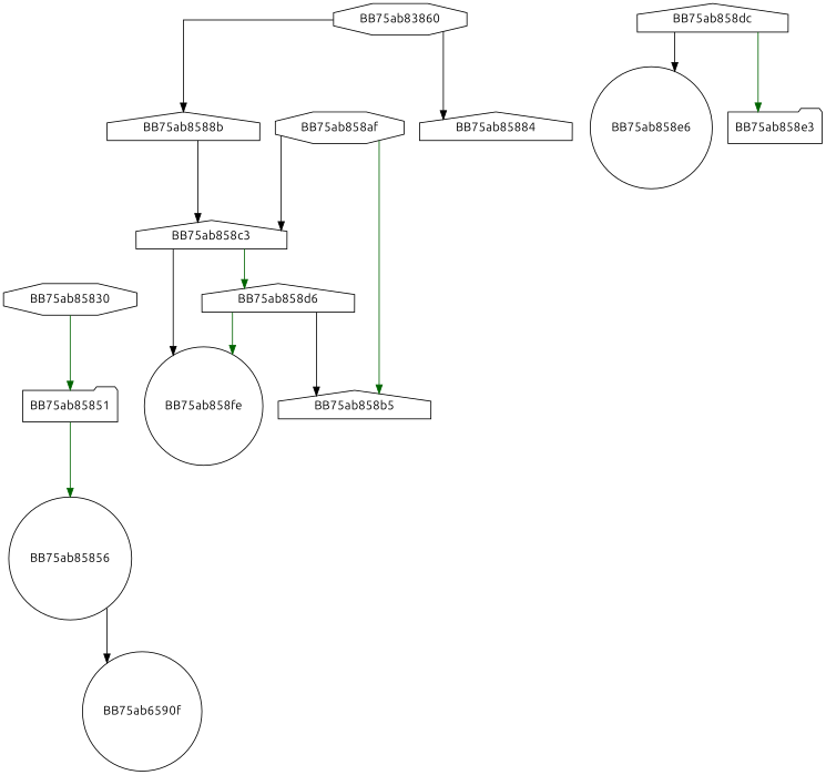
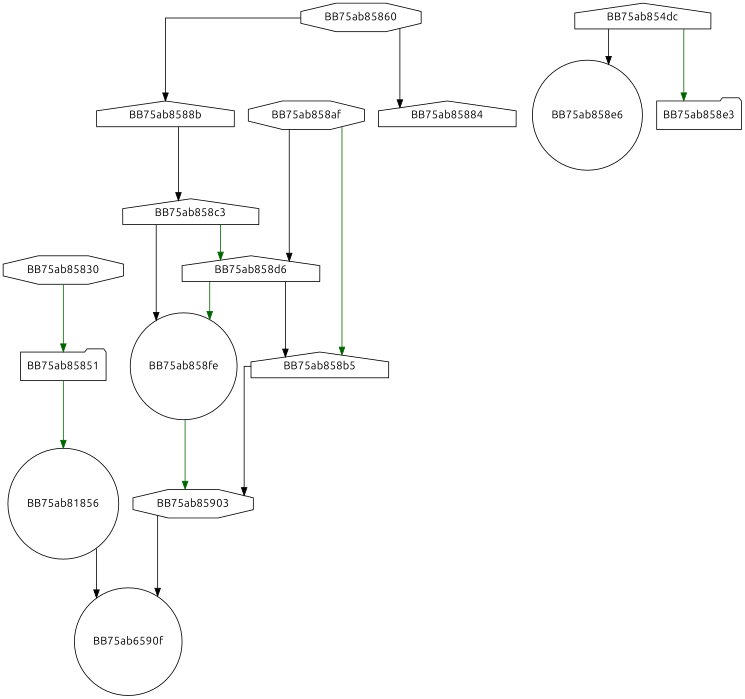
  digraph {
    fontname=Ubuntu
    splines=ortho
    node [fontname=Ubuntu shape=house]
    edge [color=black fontname=Ubuntu]
    BB75ab85830 [shape=octagon]
    BB75ab85851 [shape=folder]
-   BB75ab85860 [shape=octagon label=BB75ab83860]
+   BB75ab85860 [shape=octagon]
    BB75ab8588b
    BB75ab85884
-   BB75ab85856 [shape=circle]
+   BB75ab85856 [shape=circle label=BB75ab81856]
    BB75ab858c3
    n8 [label=BB75ab6590f shape=circle]
    BB75ab858fe [shape=circle]
    BB75ab858d6
    BB75ab858af [shape=octagon]
    BB75ab858b5
+   BB75ab85903 [shape=octagon]
    BB75ab858e6 [shape=circle]
-   BB75ab858dc
+   BB75ab858dc [label=BB75ab854dc]
    BB75ab858e3 [shape=folder]
    BB75ab85830 -> BB75ab85851 [color=darkgreen]
    BB75ab85851 -> BB75ab85856 [color=darkgreen]
    BB75ab85860 -> BB75ab8588b
    BB75ab85860 -> BB75ab85884
    BB75ab8588b -> BB75ab858c3
    BB75ab85856 -> n8
    BB75ab858c3 -> BB75ab858fe
    BB75ab858c3 -> BB75ab858d6 [color=darkgreen]
+   BB75ab858fe -> BB75ab85903 [color=darkgreen]
    BB75ab858d6 -> BB75ab858fe [color=darkgreen]
    BB75ab858d6 -> BB75ab858b5
-   BB75ab858af -> BB75ab858c3
+   BB75ab858af -> BB75ab858d6
    BB75ab858af -> BB75ab858b5 [color=darkgreen]
+   BB75ab858b5 -> BB75ab85903
+   BB75ab85903 -> n8
    BB75ab858dc -> BB75ab858e6
    BB75ab858dc -> BB75ab858e3 [color=darkgreen]
  }
